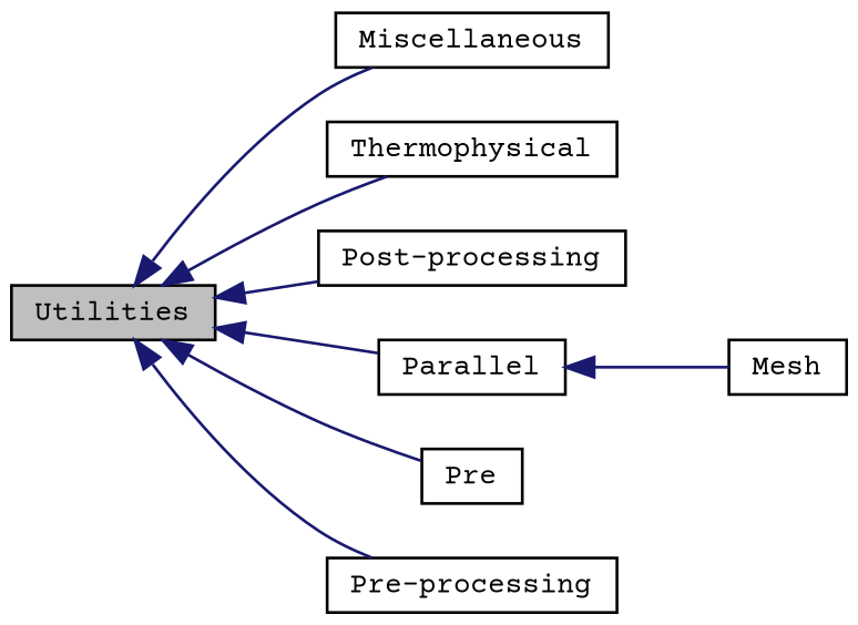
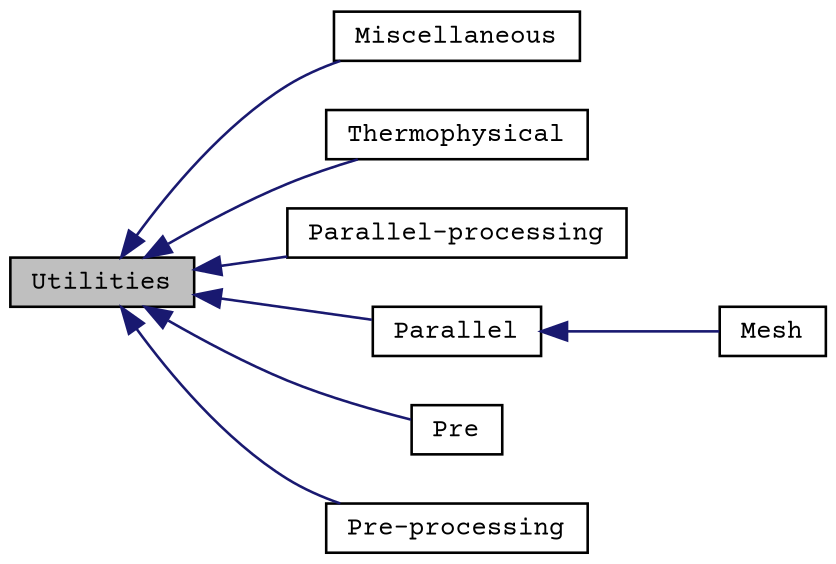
  digraph {
    fontname="Courier Prime"
    rankdir=LR
    node [color=black fontname="Courier Prime" fontsize=10 shape=record]
    edge [color=midnightblue dir=back fontname="Courier Prime" fontsize=10 labelfontname=Helvetica labelfontsize=10 shape=plaintext style=solid]
    n1 [height=0.2 label=Miscellaneous width=0.4]
    n2 [height=0.2 label=Mesh width=0.4]
    n3 [height=0.2 label=Thermophysical width=0.4]
-   n4 [height=0.2 label="Post-processing" width=0.4]
+   n4 [height=0.2 label="Parallel-processing" width=0.4]
    n5 [height=0.2 label=Parallel width=0.4]
    n6 [height=0.2 label=Pre width=0.4]
    n7 [fillcolor=grey75 fontcolor=black height=0.2 label=Utilities style=filled width=0.4]
    n8 [height=0.2 label="Pre-processing" width=0.4]
    n5 -> n2
    n7 -> n1
    n7 -> n3
    n7 -> n4
    n7 -> n5
    n7 -> n6
    n7 -> n8
  }
